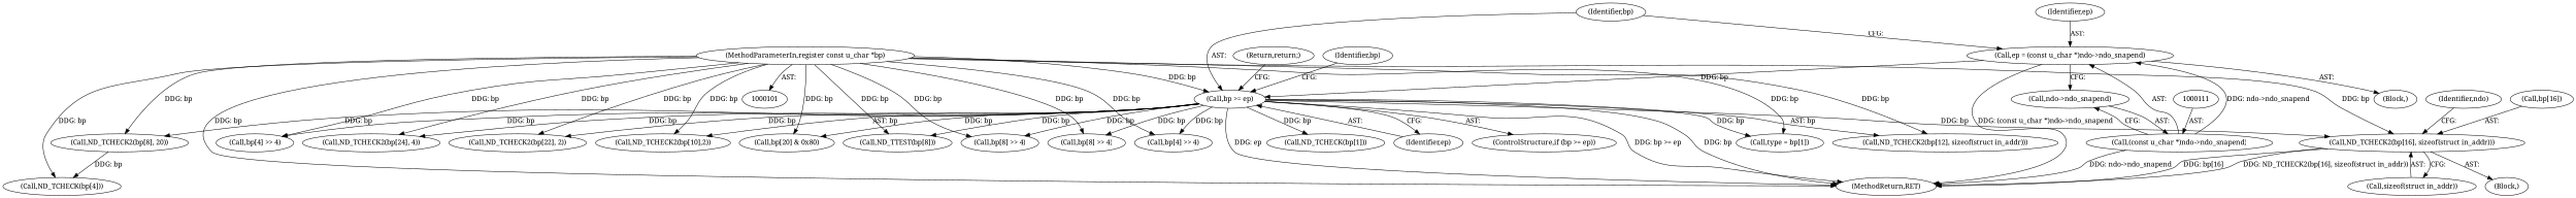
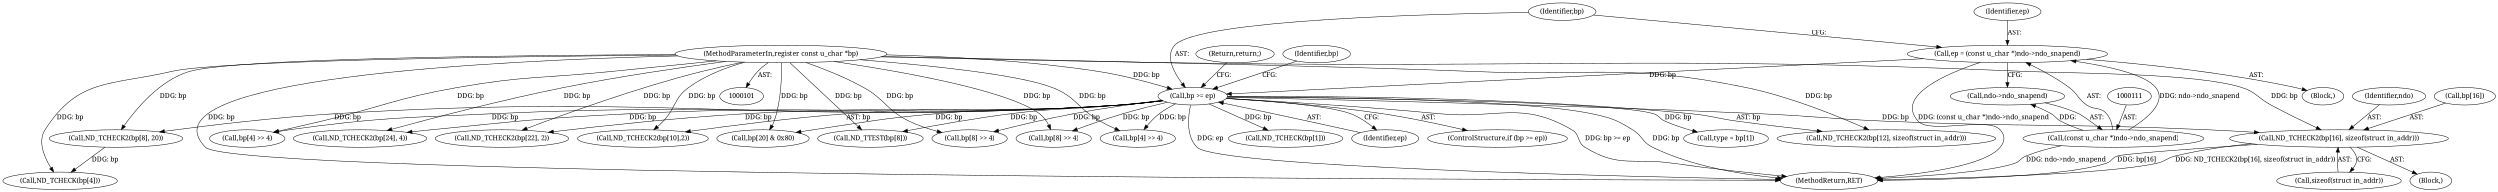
  digraph {
    fontname="Noto Serif"
    node [fontname="Noto Serif"]
    edge [fontname="Noto Serif"]
    n1 [label="(Call,ND_TCHECK2(bp[16], sizeof(struct in_addr)))"]
    n2 [label="(Call,sizeof(struct in_addr))"]
    n3 [label="(Block,)"]
    n4 [label="(MethodReturn,RET)"]
    n5 [label="(Call,bp >= ep)"]
    n6 [label="(Call,ND_TCHECK2(bp[22], 2))"]
    n7 [label="(Call,ND_TCHECK2(bp[10],2))"]
    n8 [label="(Call,bp[8] >> 4)"]
    n9 [label="(Call,bp[8] >> 4)"]
    n10 [label="(Call,bp[4] >> 4)"]
    n11 [label="(Call,ND_TCHECK(bp[1]))"]
    n12 [label="(Call,ND_TCHECK2(bp[12], sizeof(struct in_addr)))"]
    n13 [label="(Call,bp[4] >> 4)"]
    n14 [label="(Call,ND_TCHECK2(bp[24], 4))"]
    n15 [label="(Call,bp[20] & 0x80)"]
    n16 [label="(Call,ND_TTEST(bp[8]))"]
    n17 [label="(Call,ND_TCHECK2(bp[8], 20))"]
    n18 [label="(Identifier,ep)"]
    n19 [label="(ControlStructure,if (bp >= ep))"]
    n20 [label="(Call,type = bp[1])"]
    n21 [label="(Call,ND_TCHECK(bp[4]))"]
    n22 [label="(MethodParameterIn,register const u_char *bp)"]
    1000101
    n24 [label="(Call,ep = (const u_char *)ndo->ndo_snapend)"]
    n25 [label="(Block,)"]
    n26 [label="(Call,ndo->ndo_snapend)"]
    n27 [label="(Call,(const u_char *)ndo->ndo_snapend)"]
    n28 [label="(Return,return;)"]
    n29 [label="(Identifier,bp)"]
    n30 [label="(Identifier,ep)"]
    n31 [label="(Identifier,bp)"]
    n32 [label="(Call,bp[16])"]
    n33 [label="(Identifier,ndo)"]
    1000111
    n1 -> n2 [label="CFG: "]
    n1 -> n3 [label="AST: "]
    n1 -> n4 [label="DDG: bp[16]"]
    n1 -> n4 [label="DDG: ND_TCHECK2(bp[16], sizeof(struct in_addr))"]
    n2 -> n1 [label="AST: "]
    n5 -> n1 [label="DDG: bp"]
    n5 -> n4 [label="DDG: bp"]
    n5 -> n4 [label="DDG: ep"]
    n5 -> n4 [label="DDG: bp >= ep"]
    n5 -> n6 [label="DDG: bp"]
    n5 -> n7 [label="AST: bp"]
    n5 -> n8 [label="DDG: bp"]
    n5 -> n9 [label="DDG: bp"]
    n5 -> n10 [label="DDG: bp"]
    n5 -> n11 [label="DDG: bp"]
    n5 -> n12 [label="AST: bp"]
    n5 -> n13 [label="DDG: bp"]
    n5 -> n14 [label="DDG: bp"]
    n5 -> n15 [label="DDG: bp"]
    n5 -> n16 [label="DDG: bp"]
    n5 -> n17 [label="DDG: bp"]
    n5 -> n18 [label="CFG: "]
    n5 -> n19 [label="AST: "]
    n5 -> n20 [label="DDG: bp"]
    n17 -> n21 [label="DDG: bp"]
    n18 -> n5 [label="AST: "]
    n22 -> n1 [label="DDG: bp"]
    n22 -> n4 [label="DDG: bp"]
    n22 -> n5 [label="DDG: bp"]
    n22 -> n6 [label="DDG: bp"]
    n22 -> n7 [label="DDG: bp"]
    n22 -> n8 [label="DDG: bp"]
    n22 -> n9 [label="DDG: bp"]
    n22 -> n10 [label="DDG: bp"]
    n22 -> n12 [label="DDG: bp"]
    n22 -> n13 [label="DDG: bp"]
    n22 -> n14 [label="DDG: bp"]
    n22 -> n15 [label="DDG: bp"]
    n22 -> n16 [label="DDG: bp"]
    n22 -> n17 [label="DDG: bp"]
-   n22 -> n20 [label="DDG: bp"]
    n22 -> n21 [label="DDG: bp"]
    n22 -> 1000101 [label="AST: "]
    n24 -> n4 [label="DDG: (const u_char *)ndo->ndo_snapend"]
    n24 -> n5 [label="DDG: bp"]
    n24 -> n25 [label="AST: "]
    n24 -> n26 [label="CFG: "]
    n26 -> n27 [label="AST: "]
    n27 -> n4 [label="DDG: ndo->ndo_snapend"]
    n27 -> n24 [label="AST: "]
    n27 -> n24 [label="DDG: ndo->ndo_snapend"]
-   n27 -> n26 [label="CFG: "]
+   n27 -> n26 [label="DDG: "]
    n28 -> n5 [label="CFG: "]
    n29 -> n5 [label="AST: "]
    n29 -> n24 [label="CFG: "]
    n30 -> n24 [label="AST: "]
    n31 -> n5 [label="CFG: "]
    n32 -> n1 [label="AST: "]
-   n33 -> n1 [label="CFG: "]
+   n33 -> n1 [label="AST: "]
    1000111 -> n27 [label="AST: "]
  }
